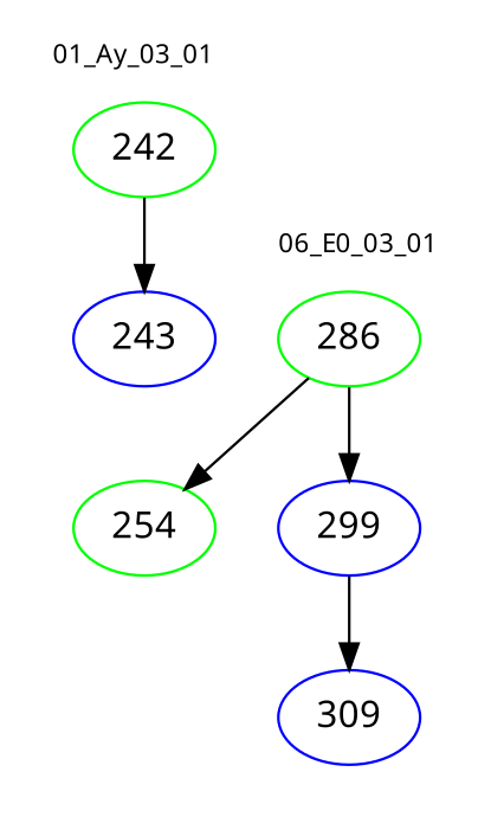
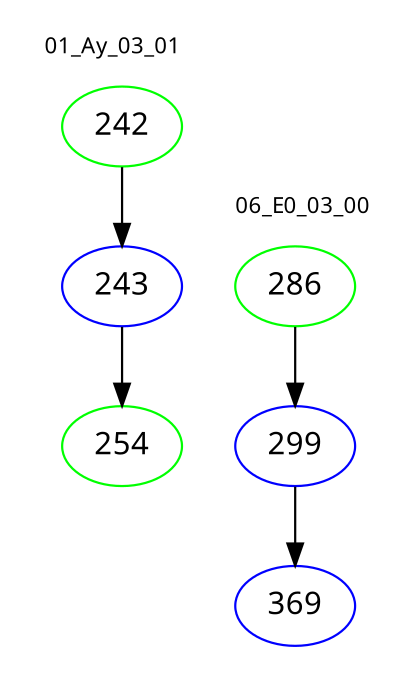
  digraph {
    fontname="Noto Sans"
    node [color=green fontname="Noto Sans"]
    edge [color=black fontname="Noto Sans"]
    n1 [label=242]
    n2 [color=blue label=243]
    n3 [label=254]
    n4 [label=286]
    n5 [color=blue label=299]
-   n6 [color=blue label=309]
+   n6 [color=blue label=369]
    subgraph cluster_1 {
      color=white
      fontsize=10
      label="01_Ay_03_01"
      n1
      n2
      n3
    }
    subgraph cluster_2 {
      color=white
      fontsize=10
-     label="06_E0_03_01"
+     label="06_E0_03_00"
      n4
      n5
      n6
    }
    n1 -> n2
-   n4 -> n3
+   n2 -> n3
    n4 -> n5
    n5 -> n6
  }
